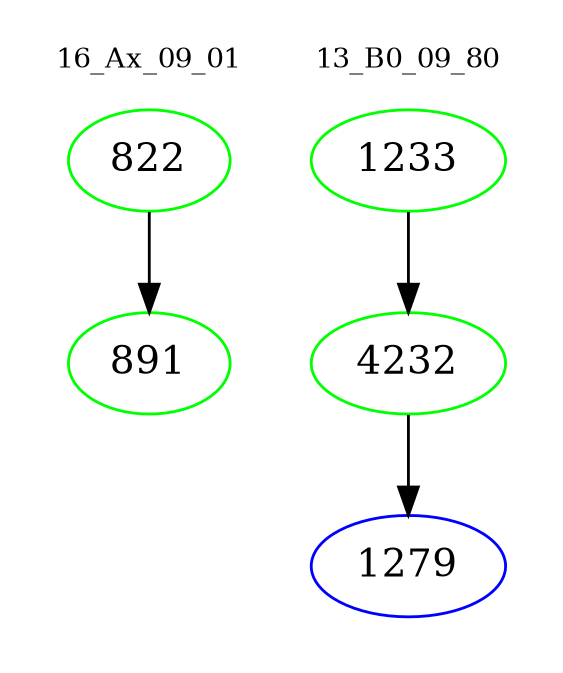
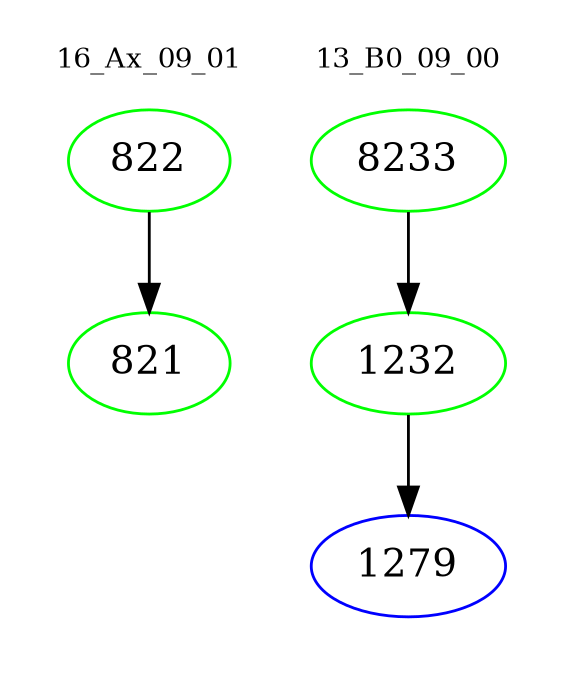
  digraph {
    node [color=green]
    edge [color=black]
    n1 [label=822]
-   n2 [label=891]
-   n3 [label=1233]
-   n4 [label=4232]
+   n2 [label=821]
+   n3 [label=8233]
+   n4 [label=1232]
    n5 [color=blue label=1279]
    subgraph cluster_1 {
      color=white
      fontsize=10
      label="16_Ax_09_01"
      n1
      n2
    }
    subgraph cluster_2 {
      color=white
      fontsize=10
-     label="13_B0_09_80"
+     label="13_B0_09_00"
      n3
      n4
      n5
    }
    n1 -> n2
    n3 -> n4
    n4 -> n5
  }
